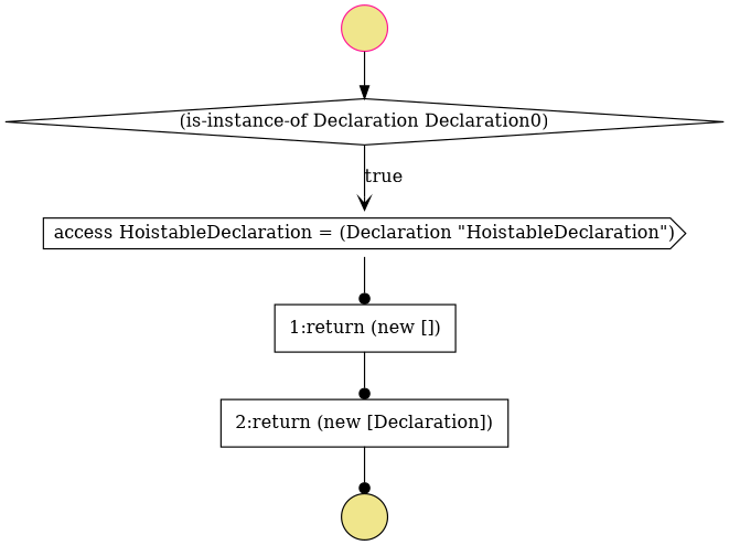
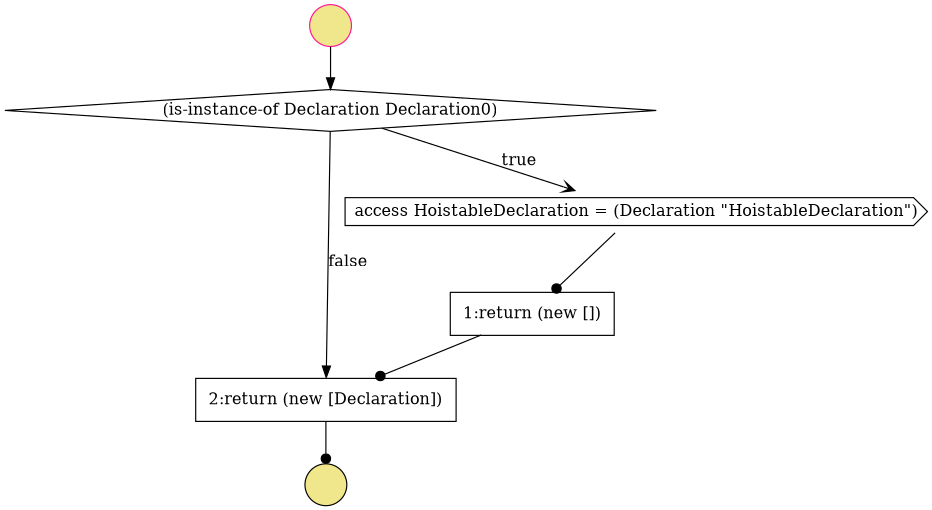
  digraph {
    node [color=black fillcolor=white shape=none style=filled]
    edge [arrowhead=dot color=black]
    n1 [label=<<font color="black">(is-instance-of Declaration Declaration0)</font>> shape=diamond]
    n2 [label=<<font color="black">     <table border="0" cellborder="1" cellspacing="0" cellpadding="10">       <tr><td align="left">2:return (new [Declaration])</td></tr>     </table>   </font>> margin=0]
    n3 [label=<<font color="black">access HoistableDeclaration = (Declaration &quot;HoistableDeclaration&quot;)</font>> shape=cds]
    n4 [fillcolor=khaki label=" " shape=circle]
    n5 [label=<<font color="black">     <table border="0" cellborder="1" cellspacing="0" cellpadding="10">       <tr><td align="left">1:return (new [])</td></tr>     </table>   </font>> margin=0]
    n6 [color=deeppink fillcolor=khaki label=" " shape=circle]
+   n1 -> n2 [arrowhead=normal label=<<font color="black">false</font>>]
    n1 -> n3 [arrowhead=vee label=<<font color="black">true</font>>]
    n2 -> n4
    n3 -> n5
    n5 -> n2
    n6 -> n1 [arrowhead=normal]
  }
